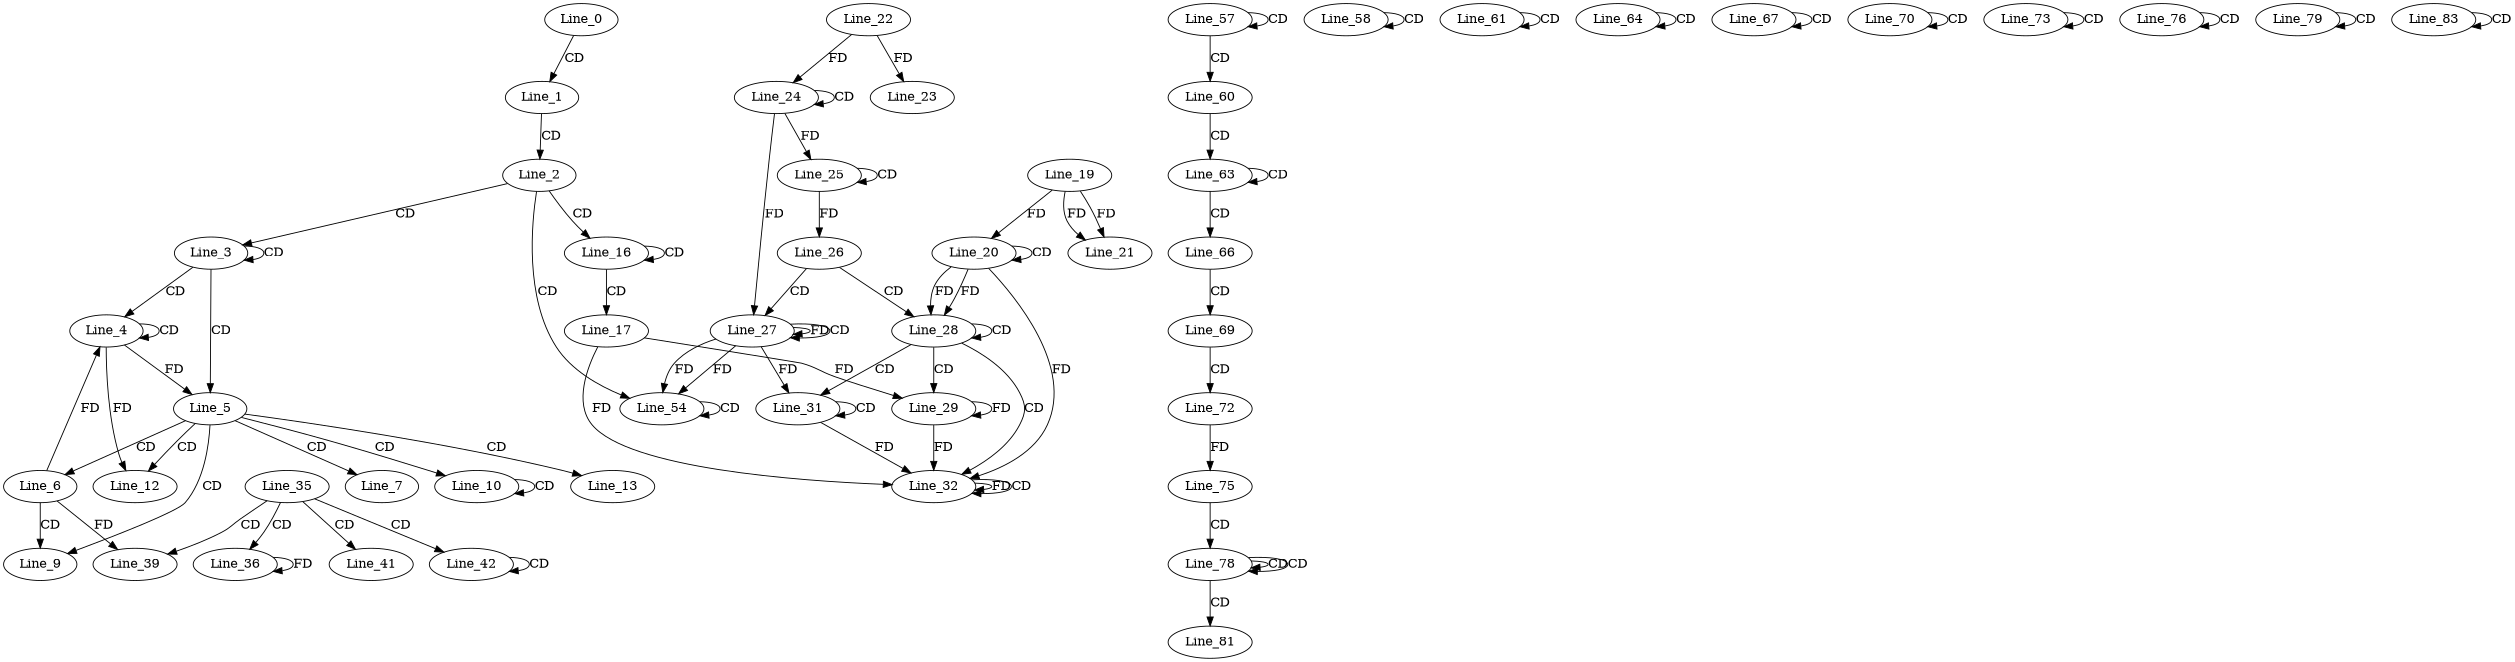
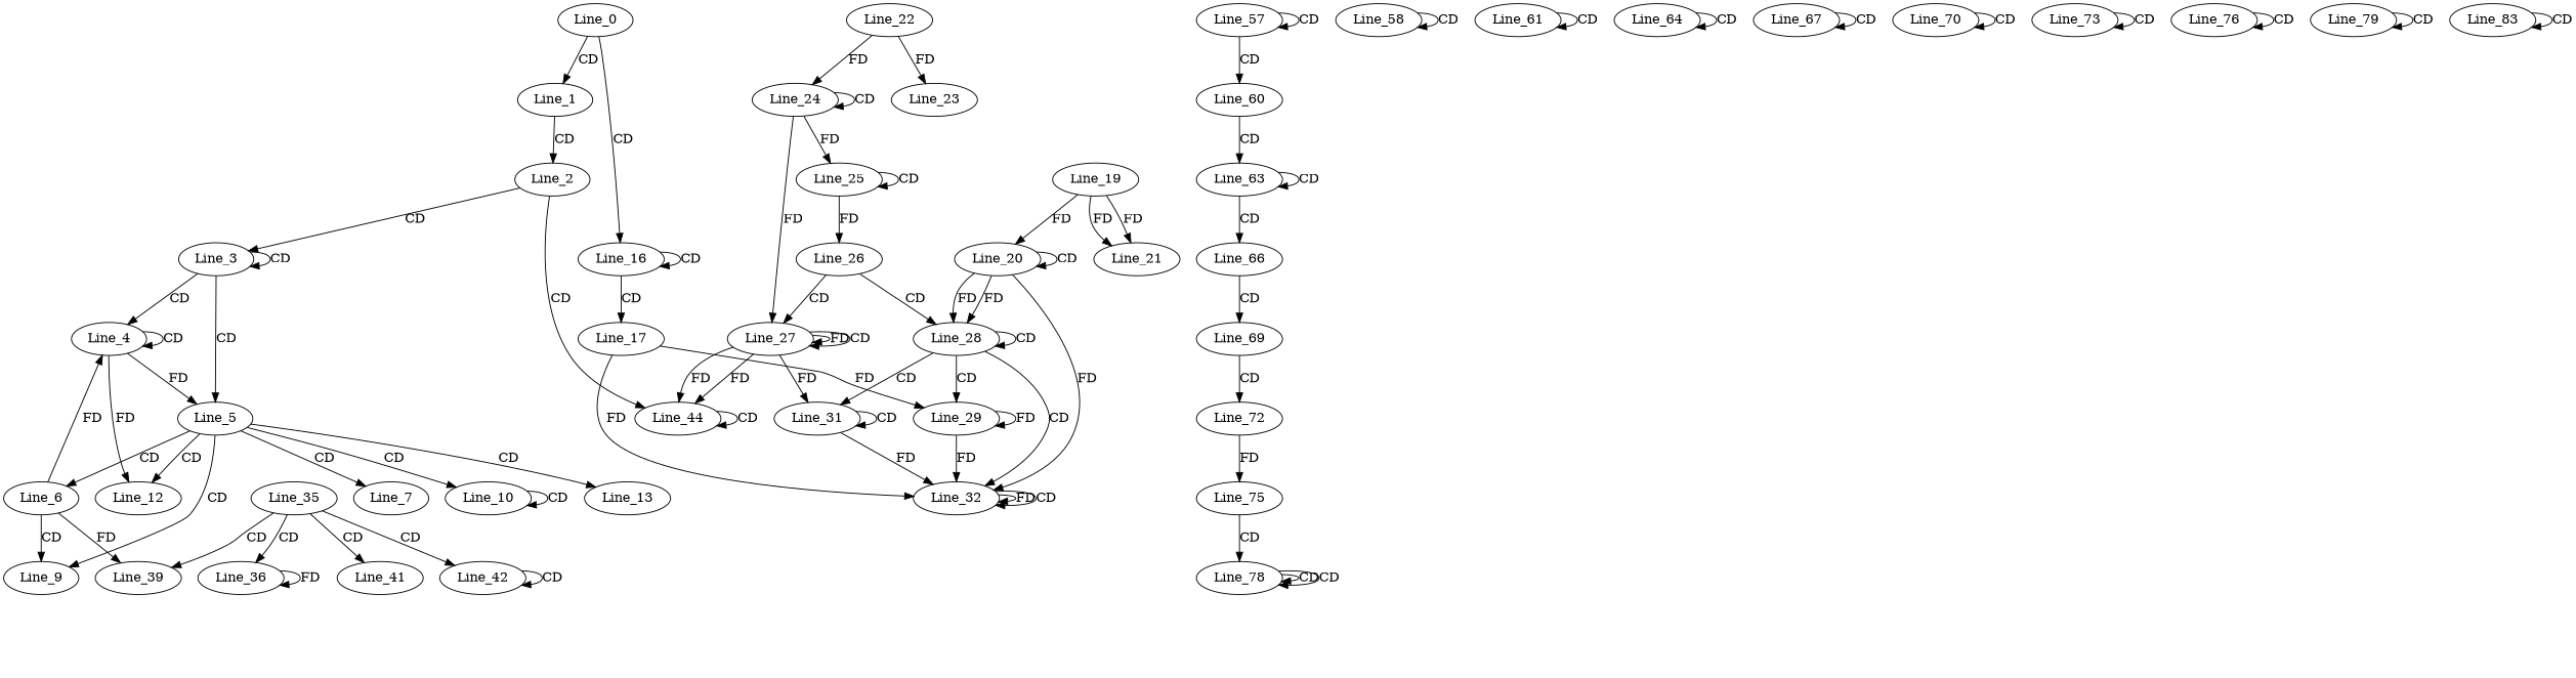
  digraph {
    Line_0
    Line_1
    Line_2
    Line_3
    Line_16
-   Line_54
+   Line_54 [label=Line_44]
    Line_4
    Line_5
    Line_17
    Line_12
    Line_6
    Line_7
    Line_9
    Line_10
    Line_13
    Line_39
    Line_29
    Line_32
    Line_20
    Line_28
    Line_31
    Line_19
    Line_21
    Line_22
    Line_23
    Line_24
    Line_25
    Line_27
    Line_26
    Line_35
    Line_36
    Line_41
    Line_42
    Line_57
    Line_60
    Line_63
    Line_58
    Line_66
    Line_61
    Line_69
    Line_64
    Line_72
    Line_67
    Line_75
    Line_70
    Line_78
    Line_73
-   Line_81
    Line_76
    Line_79
    Line_83
    Line_0 -> Line_1 [label=CD]
    Line_1 -> Line_2 [label=CD]
    Line_2 -> Line_3 [label=CD]
-   Line_2 -> Line_16 [label=CD]
+   Line_0 -> Line_16 [label=CD]
    Line_2 -> Line_54 [label=CD]
    Line_3 -> Line_3 [label=CD]
    Line_3 -> Line_4 [label=CD]
    Line_3 -> Line_5 [label=CD]
    Line_16 -> Line_16 [label=CD]
    Line_16 -> Line_17 [label=CD]
    Line_54 -> Line_54 [label=CD]
    Line_4 -> Line_4 [label=CD]
    Line_4 -> Line_5 [label=FD]
    Line_4 -> Line_12 [label=FD]
    Line_5 -> Line_12 [label=CD]
    Line_5 -> Line_6 [label=CD]
    Line_5 -> Line_7 [label=CD]
    Line_5 -> Line_9 [label=CD]
    Line_5 -> Line_10 [label=CD]
    Line_5 -> Line_13 [label=CD]
    Line_17 -> Line_29 [label=FD]
    Line_17 -> Line_32 [label=FD]
    Line_6 -> Line_4 [label=FD]
    Line_6 -> Line_9 [label=CD]
    Line_6 -> Line_39 [label=FD]
    Line_10 -> Line_10 [label=CD]
    Line_29 -> Line_29 [label=FD]
    Line_29 -> Line_32 [label=FD]
    Line_32 -> Line_32 [label=FD]
    Line_32 -> Line_32 [label=CD]
    Line_20 -> Line_32 [label=FD]
    Line_20 -> Line_20 [label=CD]
    Line_20 -> Line_28 [label=FD]
    Line_20 -> Line_28 [label=FD]
    Line_28 -> Line_29 [label=CD]
    Line_28 -> Line_32 [label=CD]
    Line_28 -> Line_28 [label=CD]
    Line_28 -> Line_31 [label=CD]
    Line_31 -> Line_32 [label=FD]
    Line_31 -> Line_31 [label=CD]
    Line_19 -> Line_20 [label=FD]
    Line_19 -> Line_21 [label=FD]
    Line_19 -> Line_21 [label=FD]
    Line_22 -> Line_23 [label=FD]
    Line_22 -> Line_24 [label=FD]
    Line_24 -> Line_24 [label=CD]
    Line_24 -> Line_25 [label=FD]
    Line_24 -> Line_27 [label=FD]
    Line_25 -> Line_25 [label=CD]
    Line_25 -> Line_26 [label=FD]
    Line_27 -> Line_54 [label=FD]
    Line_27 -> Line_54 [label=FD]
    Line_27 -> Line_31 [label=FD]
    Line_27 -> Line_27 [label=FD]
    Line_27 -> Line_27 [label=CD]
    Line_26 -> Line_28 [label=CD]
    Line_26 -> Line_27 [label=CD]
    Line_35 -> Line_39 [label=CD]
    Line_35 -> Line_36 [label=CD]
    Line_35 -> Line_41 [label=CD]
    Line_35 -> Line_42 [label=CD]
    Line_36 -> Line_36 [label=FD]
    Line_42 -> Line_42 [label=CD]
    Line_57 -> Line_57 [label=CD]
    Line_57 -> Line_60 [label=CD]
    Line_60 -> Line_63 [label=CD]
    Line_63 -> Line_63 [label=CD]
    Line_63 -> Line_66 [label=CD]
    Line_58 -> Line_58 [label=CD]
    Line_66 -> Line_69 [label=CD]
    Line_61 -> Line_61 [label=CD]
    Line_69 -> Line_72 [label=CD]
    Line_64 -> Line_64 [label=CD]
    Line_72 -> Line_75 [label=FD]
    Line_67 -> Line_67 [label=CD]
    Line_75 -> Line_78 [label=CD]
    Line_70 -> Line_70 [label=CD]
    Line_78 -> Line_78 [label=CD]
    Line_78 -> Line_78 [label=CD]
-   Line_78 -> Line_81 [label=CD]
    Line_73 -> Line_73 [label=CD]
    Line_76 -> Line_76 [label=CD]
    Line_79 -> Line_79 [label=CD]
    Line_83 -> Line_83 [label=CD]
  }
